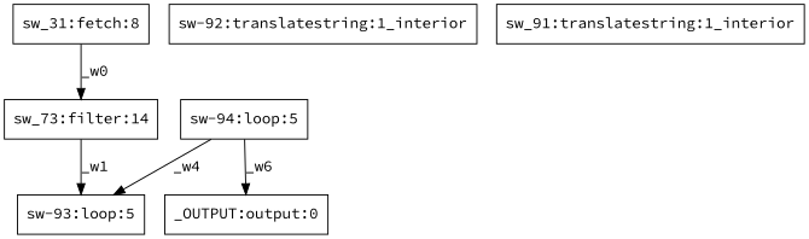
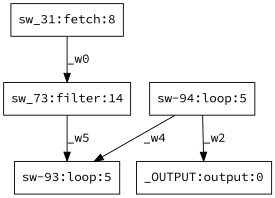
  digraph {
    fontname="Source Code Pro"
    node [fontname="Source Code Pro" shape=box]
    edge [fontname="Source Code Pro"]
    n1 [label="sw_31:fetch:8"]
    n2 [label="sw_73:filter:14"]
    n3 [label="sw-93:loop:5"]
    n4 [label="_OUTPUT:output:0"]
    n5 [label="sw-94:loop:5"]
-   n6 [label="sw-92:translatestring:1_interior"]
-   n7 [label="sw_91:translatestring:1_interior"]
    n1 -> n2 [label=_w0]
-   n2 -> n3 [label=_w1]
+   n2 -> n3 [label=_w5]
    n5 -> n3 [label=_w4]
-   n5 -> n4 [label=_w6]
+   n5 -> n4 [label=_w2]
  }
